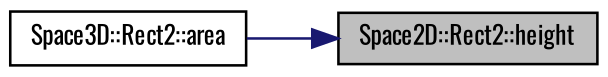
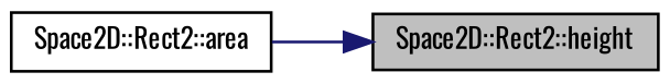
  digraph {
    rankdir=RL
    fontname=Oswald
    node [color=black fontname=Oswald fontsize=10 shape=record style=filled]
    n1 [fillcolor=grey75 fontcolor=black height=0.2 label="Space2D::Rect2::height" width=0.4]
-   n2 [fillcolor=white height=0.2 label="Space3D::Rect2::area" width=0.4]
+   n2 [fillcolor=white height=0.2 label="Space2D::Rect2::area" width=0.4]
    n1 -> n2 [color=midnightblue dir=back fontname=Oswald fontsize=10 labelfontname=Helvetica labelfontsize=10 style=solid]
  }
